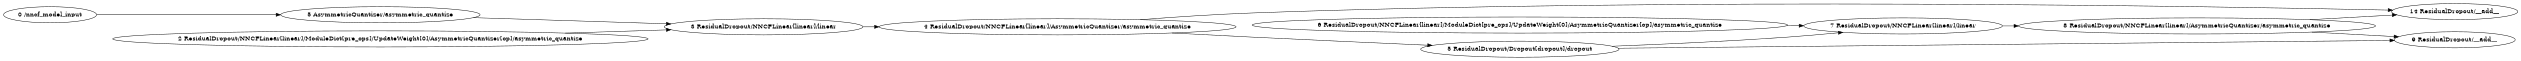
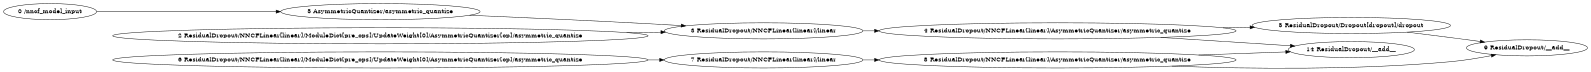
  strict digraph {
    rankdir=LR
    node [type=asymmetric_quantize scope="ResidualDropout/NNCFLinear[linear]"]
    "0 /nncf_model_input" [type=nncf_model_input scope=""]
    n2 [label="5 AsymmetricQuantizer/asymmetric_quantize" scope=AsymmetricQuantizer]
    "3 ResidualDropout/NNCFLinear[linear]/linear" [type=linear]
    "4 ResidualDropout/NNCFLinear[linear]/AsymmetricQuantizer/asymmetric_quantize" [scope="ResidualDropout/NNCFLinear[linear]/AsymmetricQuantizer"]
    "2 ResidualDropout/NNCFLinear[linear]/ModuleDict[pre_ops]/UpdateWeight[0]/AsymmetricQuantizer[op]/asymmetric_quantize" [scope="ResidualDropout/NNCFLinear[linear]/ModuleDict[pre_ops]/UpdateWeight[0]/AsymmetricQuantizer[op]"]
    "5 ResidualDropout/Dropout[dropout]/dropout" [scope="ResidualDropout/Dropout[dropout]" type=dropout]
    n7 [label="14 ResidualDropout/__add__" scope=ResidualDropout type=__add__]
    "7 ResidualDropout/NNCFLinear[linear]/linear" [type=linear]
    "9 ResidualDropout/__add__" [scope=ResidualDropout type=__add__]
    "8 ResidualDropout/NNCFLinear[linear]/AsymmetricQuantizer/asymmetric_quantize" [scope="ResidualDropout/NNCFLinear[linear]/AsymmetricQuantizer"]
    "6 ResidualDropout/NNCFLinear[linear]/ModuleDict[pre_ops]/UpdateWeight[0]/AsymmetricQuantizer[op]/asymmetric_quantize" [scope="ResidualDropout/NNCFLinear[linear]/ModuleDict[pre_ops]/UpdateWeight[0]/AsymmetricQuantizer[op]"]
    "0 /nncf_model_input" -> n2
    n2 -> "3 ResidualDropout/NNCFLinear[linear]/linear"
    "3 ResidualDropout/NNCFLinear[linear]/linear" -> "4 ResidualDropout/NNCFLinear[linear]/AsymmetricQuantizer/asymmetric_quantize"
    "4 ResidualDropout/NNCFLinear[linear]/AsymmetricQuantizer/asymmetric_quantize" -> "5 ResidualDropout/Dropout[dropout]/dropout"
    "4 ResidualDropout/NNCFLinear[linear]/AsymmetricQuantizer/asymmetric_quantize" -> n7
    "2 ResidualDropout/NNCFLinear[linear]/ModuleDict[pre_ops]/UpdateWeight[0]/AsymmetricQuantizer[op]/asymmetric_quantize" -> "3 ResidualDropout/NNCFLinear[linear]/linear"
-   "5 ResidualDropout/Dropout[dropout]/dropout" -> "7 ResidualDropout/NNCFLinear[linear]/linear"
    "5 ResidualDropout/Dropout[dropout]/dropout" -> "9 ResidualDropout/__add__"
    "7 ResidualDropout/NNCFLinear[linear]/linear" -> "8 ResidualDropout/NNCFLinear[linear]/AsymmetricQuantizer/asymmetric_quantize"
    "8 ResidualDropout/NNCFLinear[linear]/AsymmetricQuantizer/asymmetric_quantize" -> n7
    "8 ResidualDropout/NNCFLinear[linear]/AsymmetricQuantizer/asymmetric_quantize" -> "9 ResidualDropout/__add__"
    "6 ResidualDropout/NNCFLinear[linear]/ModuleDict[pre_ops]/UpdateWeight[0]/AsymmetricQuantizer[op]/asymmetric_quantize" -> "7 ResidualDropout/NNCFLinear[linear]/linear"
  }
